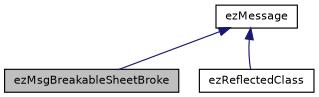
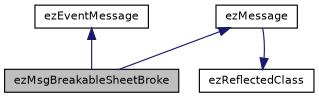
  digraph {
    node [color=black fillcolor=white fontname=Helvetica fontsize=10 shape=record style=filled]
    edge [color=midnightblue dir=back fontname=Helvetica fontsize=10 labelfontname=Helvetica labelfontsize=10 style=solid]
    n1 [fillcolor=grey75 fontcolor=black height=0.2 label=ezMsgBreakableSheetBroke width=0.4]
+   n2 [height=0.2 label=ezEventMessage width=0.4]
    n3 [height=0.2 label=ezMessage width=0.4]
    n4 [height=0.2 label=ezReflectedClass width=0.4]
+   n2 -> n1
    n3 -> n1
-   n3 -> n4
+   n4 -> n3
  }
